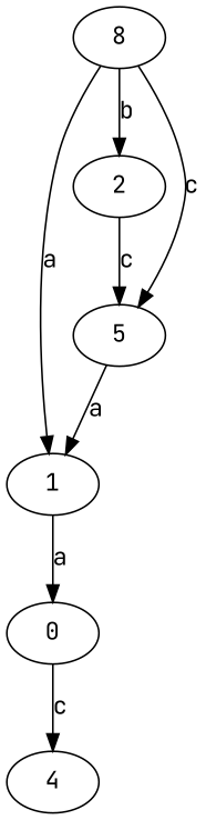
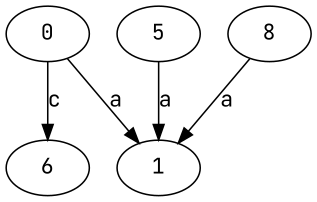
  strict digraph {
    fontname="JetBrains Mono"
    node [fontname="JetBrains Mono"]
    edge [fontname="JetBrains Mono"]
    0
    1
-   4
-   2
+   4 [label=6]
    5
    8
-   1 -> 0 [label=a]
+   0 -> 1 [label=a]
    0 -> 4 [label=c]
-   2 -> 5 [label=c]
    5 -> 1 [label=a]
    8 -> 1 [label=a]
-   8 -> 2 [label=b]
-   8 -> 5 [label=c]
  }
